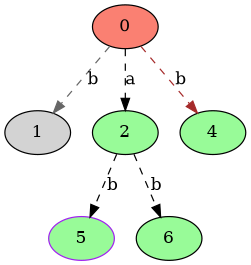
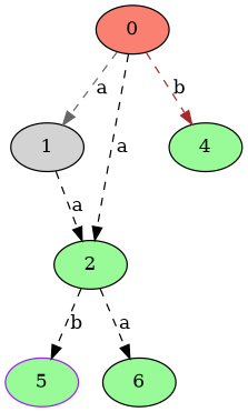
  strict digraph {
    node [color=black fillcolor=palegreen style=filled]
    edge [color=black style=dashed]
    1 [fillcolor=lightgrey]
    2
    5 [color=purple]
    6
    0 [fillcolor=salmon]
    4
+   1 -> 2 [label=a]
    2 -> 5 [label=b]
-   2 -> 6 [label=b]
-   0 -> 1 [color=gray40 label=b]
+   2 -> 6 [label=a]
+   0 -> 1 [color=gray40 label=a]
    0 -> 2 [label=a]
    0 -> 4 [color=brown label=b]
  }
